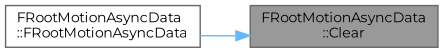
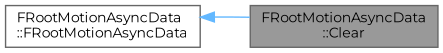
  digraph {
    rankdir=RL
    fontname=Montserrat
    node [fontname=Montserrat fontsize=10 shape=box style=filled]
    n1 [color=gray40 fillcolor=grey60 fontcolor=black height=0.2 label="FRootMotionAsyncData\l::Clear" width=0.4]
    n2 [color=grey40 fillcolor=white height=0.2 label="FRootMotionAsyncData\l::FRootMotionAsyncData" width=0.4]
-   n1 -> n2 [color=steelblue1 dir=back fontname=Montserrat fontsize=10 labelfontname=Helvetica labelfontsize=10 style=solid]
+   n2 -> n1 [color=steelblue1 dir=back fontname=Montserrat fontsize=10 labelfontname=Helvetica labelfontsize=10 style=solid]
  }
